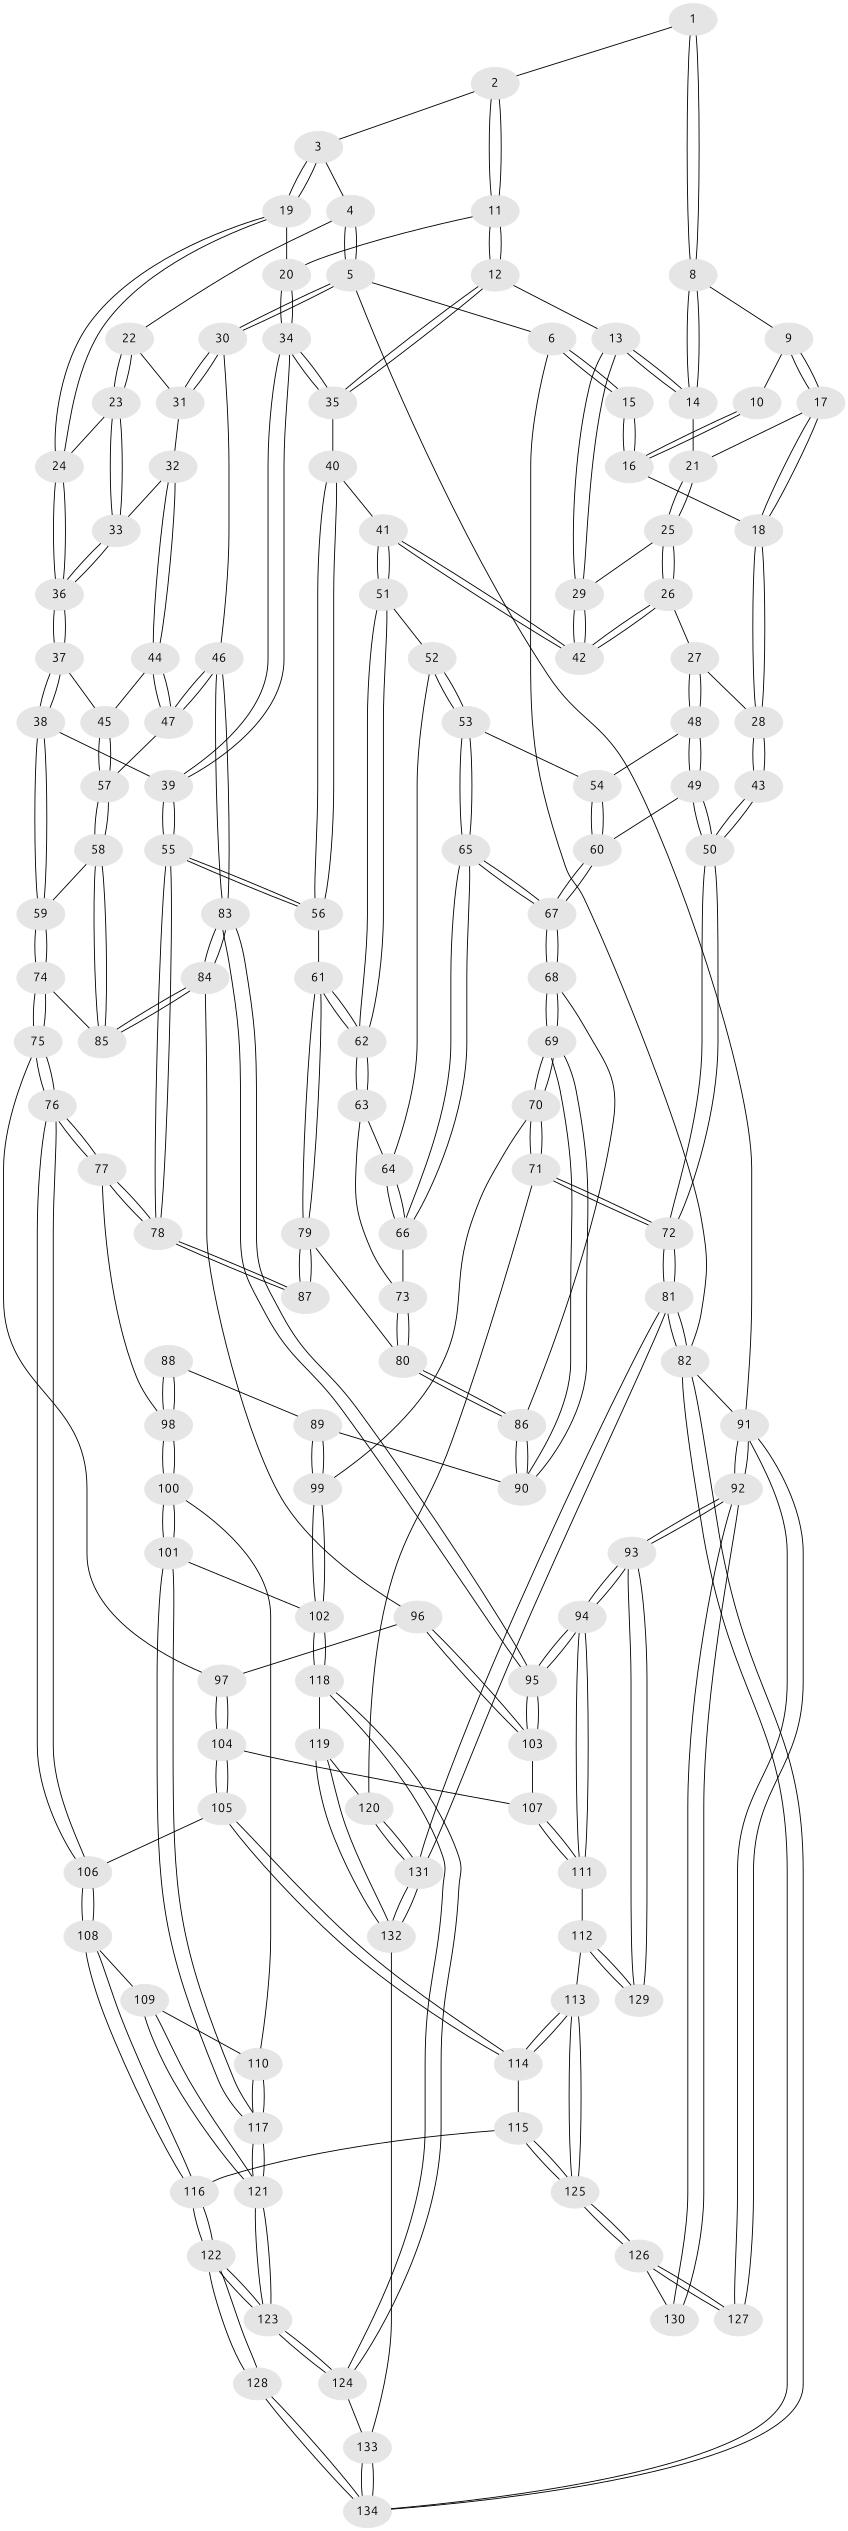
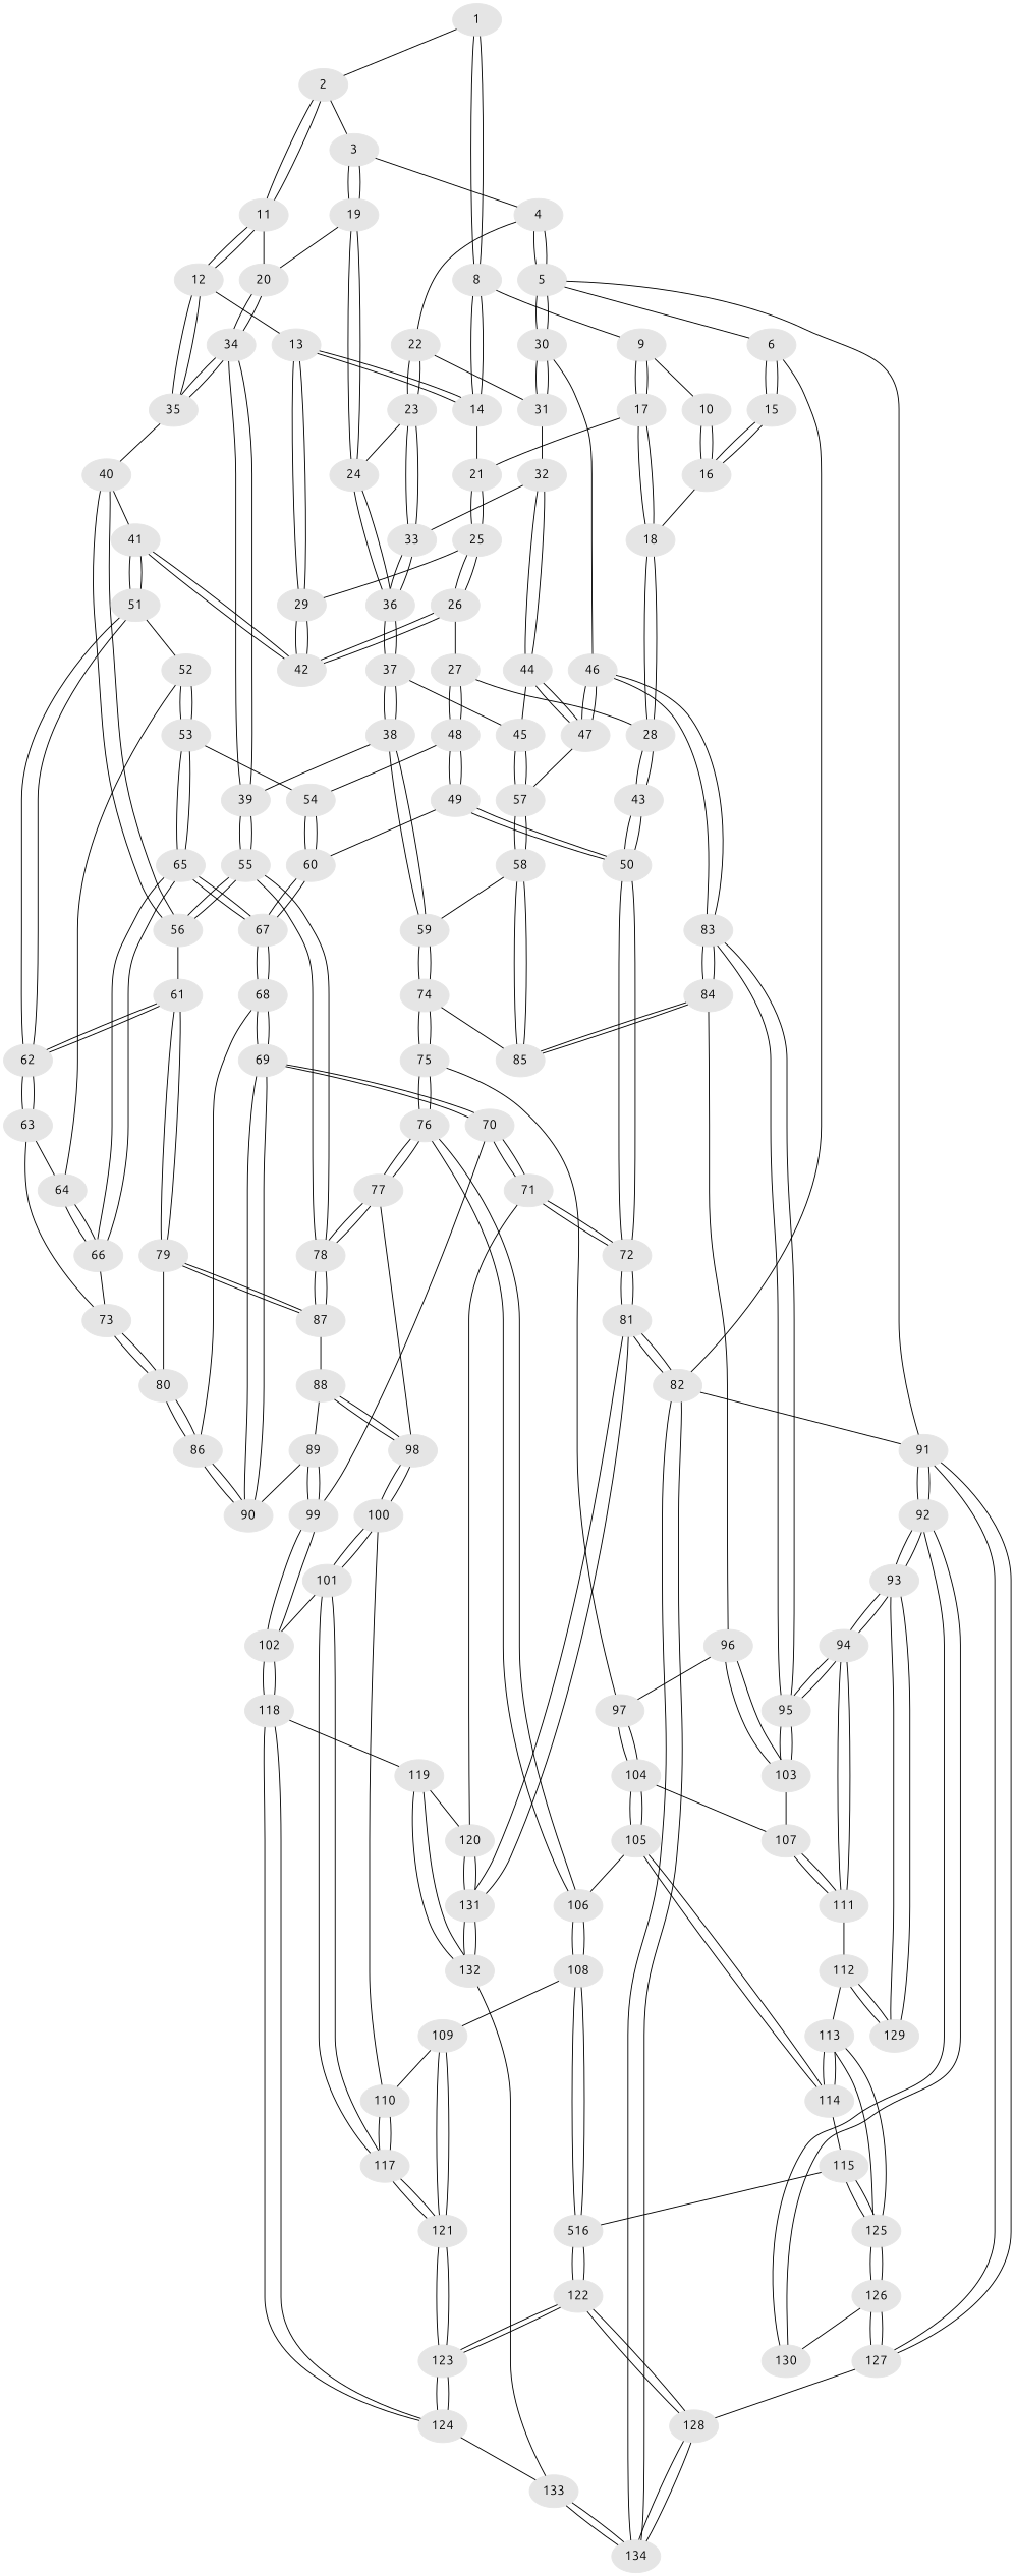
  graph {
    fontname=Ubuntu
    node [color=gray90 fontname=Ubuntu style=filled]
    edge [fontname=Ubuntu]
    1
    2
    8
    3
    11
    9
    14
    4
    19
    12
    20
    5
    22
    24
    6
    30
    91
    23
    31
    15
    82
    46
    92
    127
    16
    134
    10
    17
    21
    18
    13
    35
    34
    29
    40
    42
    25
    43
    50
    28
    36
    39
    26
    33
    32
    37
    27
    48
    49
    54
    47
    83
    44
    45
    55
    41
    56
    38
    59
    57
    74
    78
    51
    61
    52
    62
    72
    58
    84
    95
    60
    67
    81
    53
    64
    63
    65
    66
    87
    79
    85
    75
    68
    80
    73
    69
    86
    70
    90
    71
    99
    120
    102
    131
    76
    97
    77
    106
    104
    98
    108
    100
    88
    132
    96
    103
    89
    93
    130
    128
    94
    129
    111
    112
    107
    105
    101
    110
    118
    117
    121
    119
    124
    114
    115
    109
-   116
+   116 [label=516]
    122
    123
    113
    125
    126
    133
    1 -- 2
    1 -- 8
    1 -- 8
    2 -- 3
    2 -- 11
    2 -- 11
    8 -- 9
    8 -- 14
    8 -- 14
    3 -- 4
    3 -- 19
    3 -- 19
    11 -- 12
    11 -- 12
    11 -- 20
    9 -- 10
    9 -- 17
    9 -- 17
    14 -- 21
    4 -- 5
    4 -- 5
    4 -- 22
    19 -- 20
    19 -- 24
    19 -- 24
    12 -- 13
    12 -- 35
    12 -- 35
    20 -- 34
    20 -- 34
    5 -- 6
    5 -- 30
    5 -- 30
    5 -- 91
    22 -- 23
    22 -- 23
    22 -- 31
    24 -- 36
    24 -- 36
    6 -- 15
    6 -- 15
    6 -- 82
    30 -- 31
    30 -- 31
    30 -- 46
    91 -- 92
    91 -- 92
    91 -- 127
    91 -- 127
    23 -- 24
    23 -- 33
    23 -- 33
    31 -- 32
    15 -- 16
    15 -- 16
    82 -- 91
    82 -- 134
    82 -- 134
    46 -- 47
    46 -- 47
    46 -- 83
    46 -- 83
    92 -- 93
    92 -- 93
    92 -- 130
    92 -- 130
+   127 -- 128
    16 -- 18
    10 -- 16
    10 -- 16
    17 -- 21
    17 -- 18
    17 -- 18
    21 -- 25
    21 -- 25
    18 -- 28
    18 -- 28
    13 -- 14
    13 -- 14
    13 -- 29
    13 -- 29
    35 -- 40
    34 -- 35
    34 -- 35
    34 -- 39
    34 -- 39
    29 -- 42
    29 -- 42
    40 -- 41
    40 -- 56
    40 -- 56
    25 -- 29
    25 -- 26
    25 -- 26
    43 -- 50
    43 -- 50
    50 -- 72
    50 -- 72
    28 -- 43
    28 -- 43
    36 -- 37
    36 -- 37
    39 -- 55
    39 -- 55
    26 -- 42
    26 -- 42
    26 -- 27
    33 -- 36
    33 -- 36
    32 -- 33
    32 -- 44
    32 -- 44
    37 -- 45
    37 -- 38
    37 -- 38
    27 -- 28
    27 -- 48
    27 -- 48
    48 -- 49
    48 -- 49
    48 -- 54
    49 -- 50
    49 -- 50
    49 -- 60
    54 -- 60
    54 -- 60
    47 -- 57
    83 -- 84
    83 -- 84
    83 -- 95
    83 -- 95
    44 -- 47
    44 -- 47
    44 -- 45
    45 -- 57
    45 -- 57
    55 -- 56
    55 -- 56
    55 -- 78
    55 -- 78
    41 -- 42
    41 -- 42
    41 -- 51
    41 -- 51
    56 -- 61
    38 -- 39
    38 -- 59
    38 -- 59
    59 -- 74
    59 -- 74
    57 -- 58
    57 -- 58
    74 -- 85
    74 -- 75
    74 -- 75
    78 -- 87
    78 -- 87
    51 -- 52
    51 -- 62
    51 -- 62
    61 -- 62
    61 -- 62
    61 -- 79
    61 -- 79
    52 -- 53
    52 -- 53
    52 -- 64
    62 -- 63
    62 -- 63
    72 -- 81
    72 -- 81
    58 -- 59
    58 -- 85
    58 -- 85
    84 -- 85
    84 -- 85
    84 -- 96
    95 -- 103
    95 -- 103
    60 -- 67
    60 -- 67
    67 -- 68
    67 -- 68
    81 -- 82
    81 -- 82
    81 -- 131
    81 -- 131
    53 -- 54
    53 -- 65
    53 -- 65
    64 -- 66
    64 -- 66
    63 -- 64
    63 -- 73
    65 -- 67
    65 -- 67
    65 -- 66
    65 -- 66
    66 -- 73
+   87 -- 88
    79 -- 87
    79 -- 87
    79 -- 80
    75 -- 76
    75 -- 76
    75 -- 97
    68 -- 69
    68 -- 69
    68 -- 86
    80 -- 86
    80 -- 86
    73 -- 80
    73 -- 80
    69 -- 70
    69 -- 70
    69 -- 90
    69 -- 90
    86 -- 90
    86 -- 90
    70 -- 71
    70 -- 71
    70 -- 99
    71 -- 72
    71 -- 72
    71 -- 120
    99 -- 102
    99 -- 102
    120 -- 131
    120 -- 131
    102 -- 118
    102 -- 118
    131 -- 132
    131 -- 132
    76 -- 77
    76 -- 77
    76 -- 106
    76 -- 106
    97 -- 104
    97 -- 104
    77 -- 78
    77 -- 78
    77 -- 98
    106 -- 108
    106 -- 108
    104 -- 107
    104 -- 105
    104 -- 105
    98 -- 100
    98 -- 100
    108 -- 109
    108 -- 116
    108 -- 116
    100 -- 101
    100 -- 101
    100 -- 110
    88 -- 98
    88 -- 98
    88 -- 89
    132 -- 133
    96 -- 97
    96 -- 103
    96 -- 103
    103 -- 107
    89 -- 90
    89 -- 99
    89 -- 99
    93 -- 94
    93 -- 94
    93 -- 129
    93 -- 129
    128 -- 134
    128 -- 134
    94 -- 95
    94 -- 95
    94 -- 111
    94 -- 111
    111 -- 112
    112 -- 129
    112 -- 129
    112 -- 113
    107 -- 111
    107 -- 111
    105 -- 106
    105 -- 114
    105 -- 114
    101 -- 102
    101 -- 117
    101 -- 117
    110 -- 117
    110 -- 117
    118 -- 119
    118 -- 124
    118 -- 124
    117 -- 121
    117 -- 121
    121 -- 123
    121 -- 123
    119 -- 120
    119 -- 132
    119 -- 132
    124 -- 133
    114 -- 115
    115 -- 116
    115 -- 125
    115 -- 125
    109 -- 110
    109 -- 121
    109 -- 121
    116 -- 122
    116 -- 122
    122 -- 128
    122 -- 128
    122 -- 123
    122 -- 123
    123 -- 124
    123 -- 124
    113 -- 114
    113 -- 114
    113 -- 125
    113 -- 125
    125 -- 126
    125 -- 126
    126 -- 127
    126 -- 127
    126 -- 130
    133 -- 134
    133 -- 134
  }
